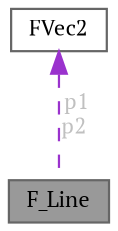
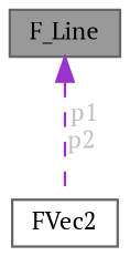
  digraph {
    fontname="PT Serif"
    node [color=gray40 fontname="PT Serif" fontsize=10 shape=box style=filled]
    n1 [fillcolor=grey60 fontcolor=black height=0.2 label=F_Line width=0.4]
    n2 [fillcolor=white height=0.2 label=FVec2 width=0.4]
-   n2 -> n1 [color=darkorchid3 dir=back fontcolor=grey fontname="PT Serif" fontsize=10 label=" p1\np2" labelfontname=Helvetica labelfontsize=10 style=dashed]
+   n1 -> n2 [color=darkorchid3 dir=back fontcolor=grey fontname="PT Serif" fontsize=10 label=" p1\np2" labelfontname=Helvetica labelfontsize=10 style=dashed]
  }
